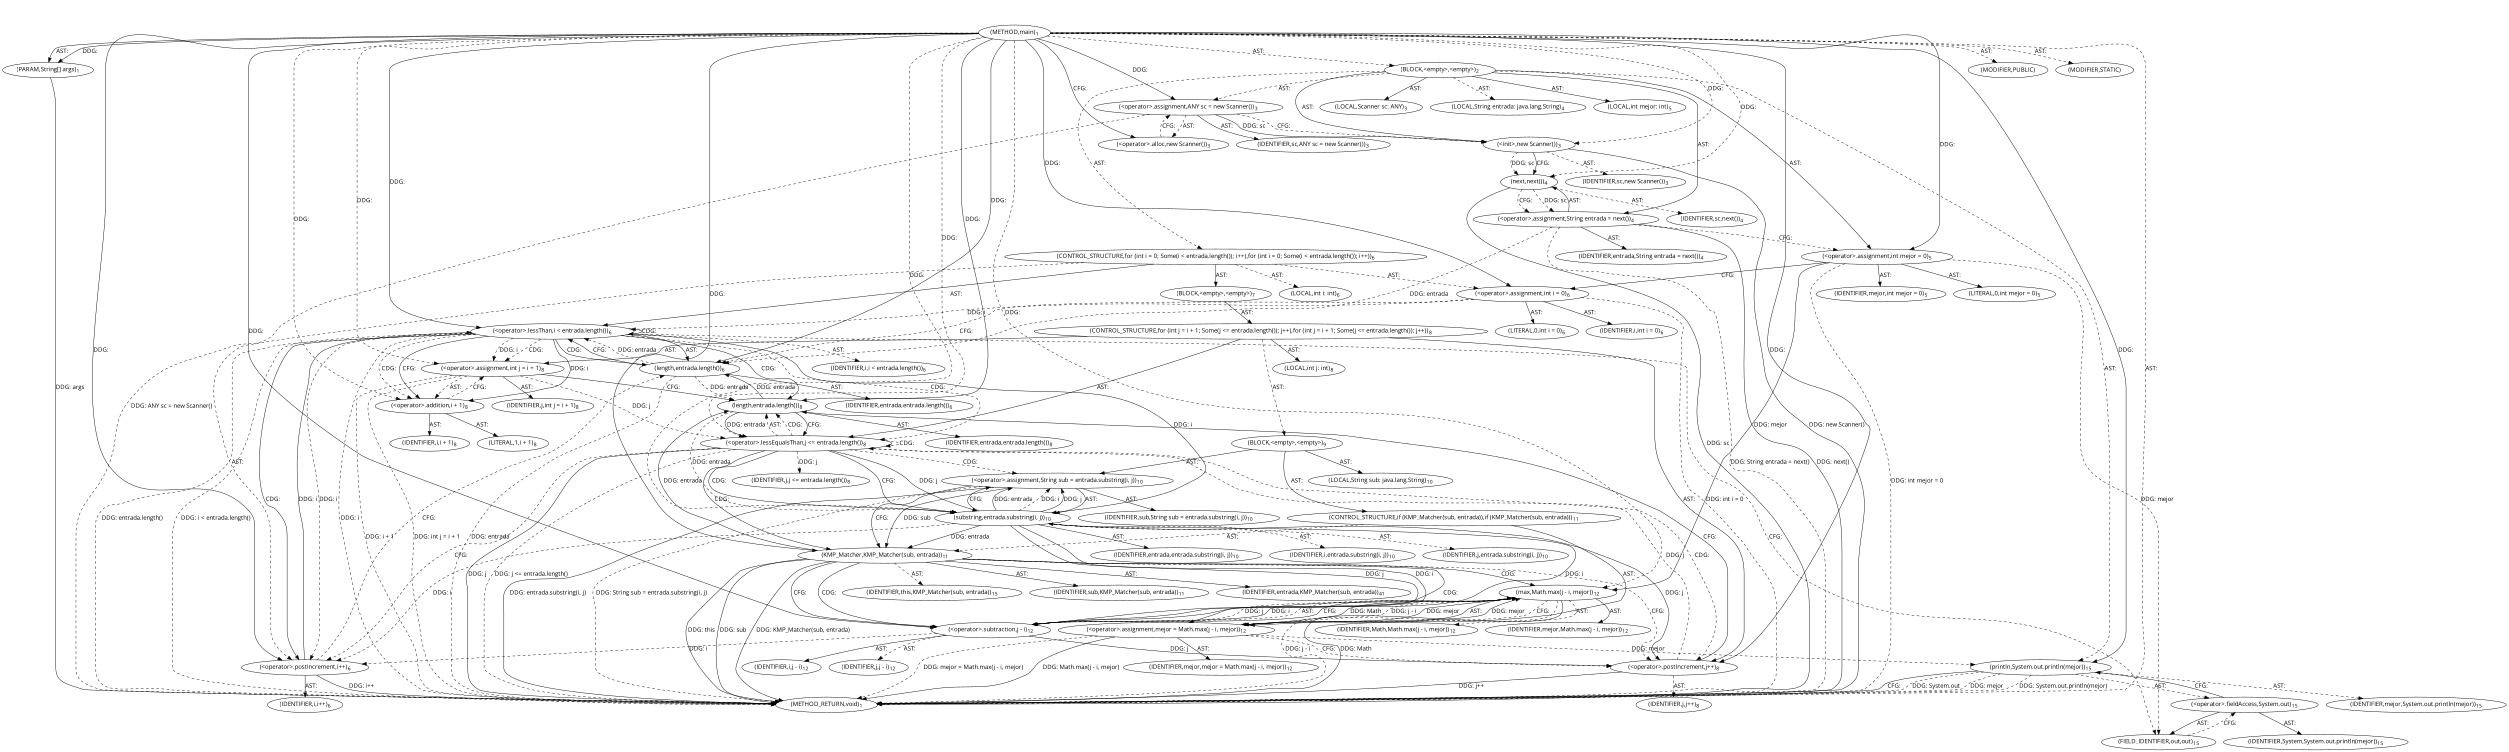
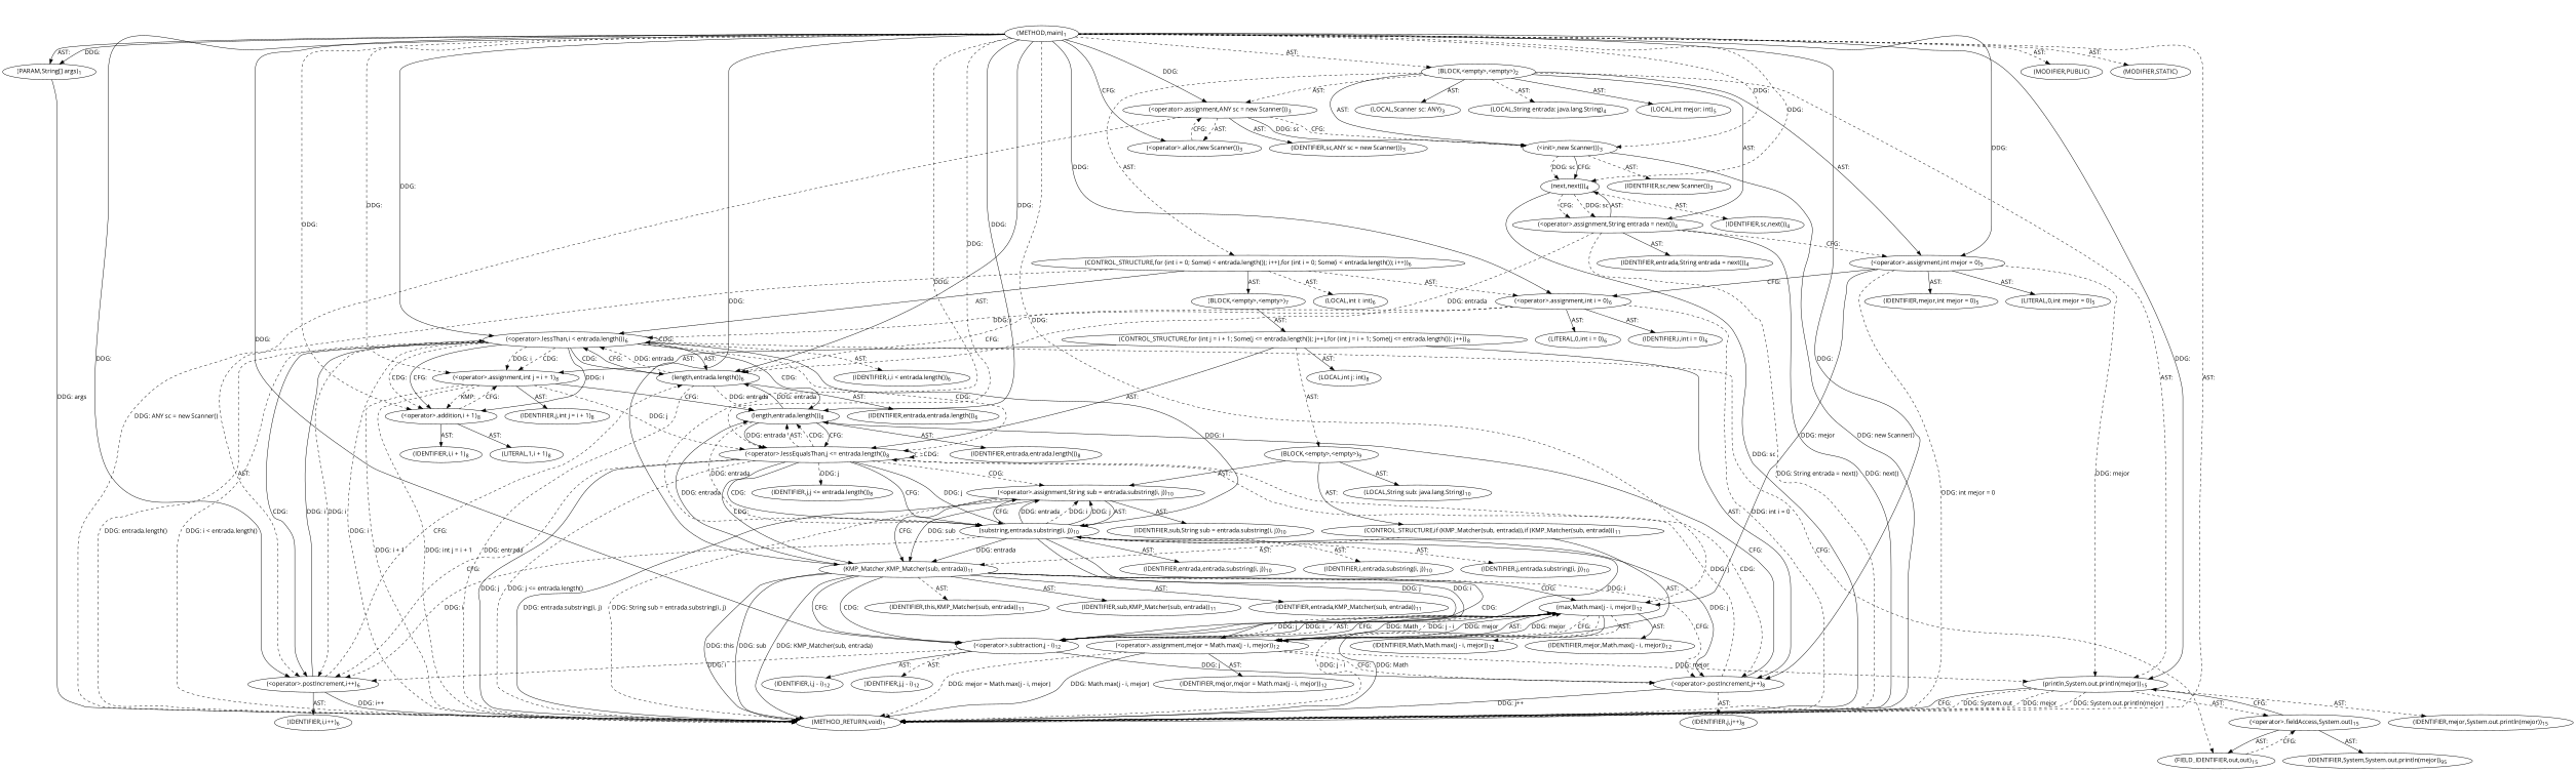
  digraph {
    fontname="Open Sans"
    node [fontname="Open Sans"]
    edge [fontname="Open Sans" style=solid]
    n1 [label=<(METHOD,main)<SUB>1</SUB>>]
    n2 [label=<(PARAM,String[] args)<SUB>1</SUB>>]
    n3 [label=<(BLOCK,&lt;empty&gt;,&lt;empty&gt;)<SUB>2</SUB>>]
    n4 [label=<(&lt;operator&gt;.assignment,ANY sc = new Scanner())<SUB>3</SUB>>]
    n5 [label=<(&lt;operator&gt;.alloc,new Scanner())<SUB>3</SUB>>]
    n6 [label=<(&lt;init&gt;,new Scanner())<SUB>3</SUB>>]
    n7 [label=<(next,next())<SUB>4</SUB>>]
    n8 [label=<(&lt;operator&gt;.assignment,int mejor = 0)<SUB>5</SUB>>]
    n9 [label=<(&lt;operator&gt;.assignment,int i = 0)<SUB>6</SUB>>]
    n10 [label=<(&lt;operator&gt;.lessThan,i &lt; entrada.length())<SUB>6</SUB>>]
    n11 [label=<(length,entrada.length())<SUB>6</SUB>>]
    n12 [label=<(&lt;operator&gt;.postIncrement,i++)<SUB>6</SUB>>]
    n13 [label=<(&lt;operator&gt;.assignment,int j = i + 1)<SUB>8</SUB>>]
    n14 [label=<(&lt;operator&gt;.addition,i + 1)<SUB>8</SUB>>]
    n15 [label=<(&lt;operator&gt;.lessEqualsThan,j &lt;= entrada.length())<SUB>8</SUB>>]
    n16 [label=<(length,entrada.length())<SUB>8</SUB>>]
    n17 [label=<(&lt;operator&gt;.postIncrement,j++)<SUB>8</SUB>>]
    n18 [label=<(substring,entrada.substring(i, j))<SUB>10</SUB>>]
    n19 [label=<(KMP_Matcher,KMP_Matcher(sub, entrada))<SUB>11</SUB>>]
    n20 [label=<(max,Math.max(j - i, mejor))<SUB>12</SUB>>]
    n21 [label=<(&lt;operator&gt;.subtraction,j - i)<SUB>12</SUB>>]
    n22 [label=<(println,System.out.println(mejor))<SUB>15</SUB>>]
    n23 [label=<(MODIFIER,PUBLIC)>]
    n24 [label=<(MODIFIER,STATIC)>]
    n25 [label=<(METHOD_RETURN,void)<SUB>1</SUB>>]
    n26 [label=<(LOCAL,Scanner sc: ANY)<SUB>3</SUB>>]
    n27 [label=<(LOCAL,String entrada: java.lang.String)<SUB>4</SUB>>]
    n28 [label=<(&lt;operator&gt;.assignment,String entrada = next())<SUB>4</SUB>>]
    n29 [label=<(LOCAL,int mejor: int)<SUB>5</SUB>>]
    n30 [label=<(CONTROL_STRUCTURE,for (int i = 0; Some(i &lt; entrada.length()); i++),for (int i = 0; Some(i &lt; entrada.length()); i++))<SUB>6</SUB>>]
    n31 [label=<(IDENTIFIER,sc,ANY sc = new Scanner())<SUB>3</SUB>>]
    n32 [label=<(IDENTIFIER,sc,new Scanner())<SUB>3</SUB>>]
    n33 [label=<(IDENTIFIER,sc,next())<SUB>4</SUB>>]
    n34 [label=<(IDENTIFIER,mejor,int mejor = 0)<SUB>5</SUB>>]
    n35 [label=<(LITERAL,0,int mejor = 0)<SUB>5</SUB>>]
    n36 [label=<(IDENTIFIER,i,int i = 0)<SUB>6</SUB>>]
    n37 [label=<(LITERAL,0,int i = 0)<SUB>6</SUB>>]
    n38 [label=<(IDENTIFIER,i,i &lt; entrada.length())<SUB>6</SUB>>]
    n39 [label=<(FIELD_IDENTIFIER,out,out)<SUB>15</SUB>>]
    n40 [label=<(IDENTIFIER,entrada,entrada.length())<SUB>6</SUB>>]
    n41 [label=<(IDENTIFIER,i,i++)<SUB>6</SUB>>]
    n42 [label=<(IDENTIFIER,j,int j = i + 1)<SUB>8</SUB>>]
    n43 [label=<(IDENTIFIER,i,i + 1)<SUB>8</SUB>>]
    n44 [label=<(LITERAL,1,i + 1)<SUB>8</SUB>>]
    n45 [label=<(IDENTIFIER,j,j &lt;= entrada.length())<SUB>8</SUB>>]
    n46 [label=<(&lt;operator&gt;.assignment,String sub = entrada.substring(i, j))<SUB>10</SUB>>]
    n47 [label=<(IDENTIFIER,entrada,entrada.length())<SUB>8</SUB>>]
    n48 [label=<(IDENTIFIER,j,j++)<SUB>8</SUB>>]
    n49 [label=<(IDENTIFIER,entrada,entrada.substring(i, j))<SUB>10</SUB>>]
    n50 [label=<(IDENTIFIER,i,entrada.substring(i, j))<SUB>10</SUB>>]
    n51 [label=<(IDENTIFIER,j,entrada.substring(i, j))<SUB>10</SUB>>]
    n52 [label=<(&lt;operator&gt;.assignment,mejor = Math.max(j - i, mejor))<SUB>12</SUB>>]
-   n53 [label=<(IDENTIFIER,this,KMP_Matcher(sub, entrada))<SUB>15</SUB>>]
+   n53 [label=<(IDENTIFIER,this,KMP_Matcher(sub, entrada))<SUB>11</SUB>>]
    n54 [label=<(IDENTIFIER,sub,KMP_Matcher(sub, entrada))<SUB>11</SUB>>]
-   n55 [label=<(IDENTIFIER,entrada,KMP_Matcher(sub, entrada))<SUB>41</SUB>>]
+   n55 [label=<(IDENTIFIER,entrada,KMP_Matcher(sub, entrada))<SUB>11</SUB>>]
    n56 [label=<(IDENTIFIER,Math,Math.max(j - i, mejor))<SUB>12</SUB>>]
    n57 [label=<(IDENTIFIER,mejor,Math.max(j - i, mejor))<SUB>12</SUB>>]
    n58 [label=<(IDENTIFIER,j,j - i)<SUB>12</SUB>>]
    n59 [label=<(IDENTIFIER,i,j - i)<SUB>12</SUB>>]
    n60 [label=<(&lt;operator&gt;.fieldAccess,System.out)<SUB>15</SUB>>]
    n61 [label=<(IDENTIFIER,mejor,System.out.println(mejor))<SUB>15</SUB>>]
    n62 [label=<(IDENTIFIER,entrada,String entrada = next())<SUB>4</SUB>>]
    n63 [label=<(LOCAL,int i: int)<SUB>6</SUB>>]
    n64 [label=<(BLOCK,&lt;empty&gt;,&lt;empty&gt;)<SUB>7</SUB>>]
    n65 [label=<(CONTROL_STRUCTURE,for (int j = i + 1; Some(j &lt;= entrada.length()); j++),for (int j = i + 1; Some(j &lt;= entrada.length()); j++))<SUB>8</SUB>>]
    n66 [label=<(LOCAL,int j: int)<SUB>8</SUB>>]
    n67 [label=<(BLOCK,&lt;empty&gt;,&lt;empty&gt;)<SUB>9</SUB>>]
    n68 [label=<(LOCAL,String sub: java.lang.String)<SUB>10</SUB>>]
    n69 [label=<(CONTROL_STRUCTURE,if (KMP_Matcher(sub, entrada)),if (KMP_Matcher(sub, entrada)))<SUB>11</SUB>>]
    n70 [label=<(IDENTIFIER,sub,String sub = entrada.substring(i, j))<SUB>10</SUB>>]
    n71 [label=<(IDENTIFIER,mejor,mejor = Math.max(j - i, mejor))<SUB>12</SUB>>]
-   n72 [label=<(IDENTIFIER,System,System.out.println(mejor))<SUB>15</SUB>>]
+   n72 [label=<(IDENTIFIER,System,System.out.println(mejor))<SUB>95</SUB>>]
    n1 -> n2 [label="AST: "]
    n1 -> n2 [label="DDG: "]
    n1 -> n3 [label="AST: " style=dashed]
    n1 -> n4 [label="DDG: "]
    n1 -> n5 [label="CFG: "]
    n1 -> n6 [label="DDG: " style=dashed]
    n1 -> n7 [label="DDG: " style=dashed]
    n1 -> n8 [label="DDG: "]
    n1 -> n9 [label="DDG: "]
    n1 -> n10 [label="DDG: "]
    n1 -> n11 [label="DDG: "]
    n1 -> n12 [label="DDG: "]
    n1 -> n13 [label="DDG: " style=dashed]
    n1 -> n14 [label="DDG: " style=dashed]
    n1 -> n15 [label="DDG: " style=dashed]
    n1 -> n16 [label="DDG: "]
    n1 -> n17 [label="DDG: "]
    n1 -> n18 [label="DDG: " style=dashed]
    n1 -> n19 [label="DDG: "]
    n1 -> n20 [label="DDG: " style=dashed]
    n1 -> n21 [label="DDG: "]
    n1 -> n22 [label="DDG: "]
    n1 -> n23 [label="AST: " style=dashed]
    n1 -> n24 [label="AST: " style=dashed]
    n1 -> n25 [label="AST: " style=dashed]
    n2 -> n25 [label="DDG: args"]
    n3 -> n4 [label="AST: " style=dashed]
    n3 -> n6 [label="AST: "]
    n3 -> n8 [label="AST: "]
    n3 -> n22 [label="AST: " style=dashed]
    n3 -> n26 [label="AST: "]
    n3 -> n27 [label="AST: " style=dashed]
    n3 -> n28 [label="AST: "]
    n3 -> n29 [label="AST: "]
    n3 -> n30 [label="AST: " style=dashed]
    n4 -> n5 [label="AST: " style=dashed]
    n4 -> n6 [label="CFG: " style=dashed]
    n4 -> n6 [label="DDG: sc"]
    n4 -> n25 [label="DDG: ANY sc = new Scanner()" style=dashed]
    n4 -> n31 [label="AST: "]
    n5 -> n4 [label="CFG: " style=dashed]
    n6 -> n7 [label="CFG: "]
    n6 -> n7 [label="DDG: sc" style=dashed]
    n6 -> n25 [label="DDG: new Scanner()"]
    n6 -> n32 [label="AST: " style=dashed]
    n7 -> n25 [label="DDG: sc"]
    n7 -> n28 [label="CFG: " style=dashed]
    n7 -> n28 [label="DDG: sc" style=dashed]
    n7 -> n33 [label="AST: " style=dashed]
    n8 -> n9 [label="CFG: "]
    n8 -> n20 [label="DDG: mejor"]
-   n8 -> n39 [label="DDG: mejor" style=dashed]
+   n8 -> n22 [label="DDG: mejor" style=dashed]
    n8 -> n25 [label="DDG: int mejor = 0" style=dashed]
    n8 -> n34 [label="AST: "]
    n8 -> n35 [label="AST: "]
    n9 -> n10 [label="DDG: i" style=dashed]
    n9 -> n11 [label="CFG: " style=dashed]
    n9 -> n25 [label="DDG: int i = 0" style=dashed]
    n9 -> n36 [label="AST: "]
    n9 -> n37 [label="AST: "]
    n10 -> n10 [label="CDG: "]
    n10 -> n11 [label="AST: "]
    n10 -> n11 [label="CDG: "]
    n10 -> n12 [label="DDG: i" style=dashed]
    n10 -> n12 [label="CDG: "]
    n10 -> n13 [label="DDG: i" style=dashed]
    n10 -> n13 [label="CDG: " style=dashed]
    n10 -> n14 [label="CFG: "]
    n10 -> n14 [label="DDG: i"]
    n10 -> n14 [label="CDG: " style=dashed]
    n10 -> n15 [label="CDG: " style=dashed]
    n10 -> n16 [label="CDG: "]
    n10 -> n18 [label="DDG: i"]
    n10 -> n25 [label="DDG: i" style=dashed]
    n10 -> n25 [label="DDG: entrada.length()" style=dashed]
    n10 -> n25 [label="DDG: i &lt; entrada.length()" style=dashed]
    n10 -> n38 [label="AST: " style=dashed]
    n10 -> n39 [label="CFG: " style=dashed]
    n11 -> n10 [label="CFG: "]
    n11 -> n10 [label="DDG: entrada" style=dashed]
    n11 -> n16 [label="DDG: entrada" style=dashed]
    n11 -> n25 [label="DDG: entrada" style=dashed]
    n11 -> n40 [label="AST: "]
    n12 -> n10 [label="DDG: i"]
    n12 -> n11 [label="CFG: " style=dashed]
    n12 -> n25 [label="DDG: i++"]
    n12 -> n41 [label="AST: "]
-   n13 -> n14 [label="AST: " style=dashed]
+   n13 -> n14 [label="KMP: " style=dashed]
    n13 -> n15 [label="DDG: j" style=dashed]
    n13 -> n16 [label="CFG: "]
    n13 -> n25 [label="DDG: i + 1" style=dashed]
    n13 -> n25 [label="DDG: int j = i + 1" style=dashed]
    n13 -> n42 [label="AST: "]
    n14 -> n13 [label="CFG: " style=dashed]
    n14 -> n43 [label="AST: "]
    n14 -> n44 [label="AST: "]
    n15 -> n12 [label="CFG: " style=dashed]
    n15 -> n15 [label="CDG: " style=dashed]
    n15 -> n16 [label="AST: " style=dashed]
    n15 -> n16 [label="CDG: " style=dashed]
    n15 -> n17 [label="CDG: " style=dashed]
    n15 -> n18 [label="CFG: "]
    n15 -> n18 [label="DDG: j"]
    n15 -> n18 [label="CDG: "]
    n15 -> n19 [label="CDG: "]
    n15 -> n25 [label="DDG: j"]
    n15 -> n25 [label="DDG: j &lt;= entrada.length()" style=dashed]
    n15 -> n45 [label="DDG: j" style=dashed]
    n15 -> n46 [label="CDG: " style=dashed]
    n16 -> n11 [label="DDG: entrada"]
    n16 -> n15 [label="CFG: "]
    n16 -> n15 [label="DDG: entrada"]
    n16 -> n18 [label="DDG: entrada" style=dashed]
    n16 -> n47 [label="AST: "]
    n17 -> n15 [label="DDG: j" style=dashed]
    n17 -> n16 [label="CFG: "]
    n17 -> n25 [label="DDG: j++"]
    n17 -> n48 [label="AST: " style=dashed]
    n18 -> n12 [label="DDG: i" style=dashed]
    n18 -> n17 [label="DDG: j"]
    n18 -> n19 [label="DDG: entrada"]
    n18 -> n21 [label="DDG: j"]
    n18 -> n21 [label="DDG: i"]
    n18 -> n46 [label="CFG: "]
    n18 -> n46 [label="DDG: entrada"]
    n18 -> n46 [label="DDG: i" style=dashed]
    n18 -> n46 [label="DDG: j"]
    n18 -> n49 [label="AST: "]
    n18 -> n50 [label="AST: " style=dashed]
    n18 -> n51 [label="AST: " style=dashed]
    n19 -> n16 [label="DDG: entrada"]
    n19 -> n17 [label="CFG: " style=dashed]
    n19 -> n20 [label="CDG: "]
    n19 -> n21 [label="CFG: "]
    n19 -> n21 [label="CDG: "]
    n19 -> n25 [label="DDG: sub"]
    n19 -> n25 [label="DDG: KMP_Matcher(sub, entrada)"]
    n19 -> n25 [label="DDG: this"]
    n19 -> n52 [label="CDG: "]
    n19 -> n53 [label="AST: " style=dashed]
    n19 -> n54 [label="AST: "]
    n19 -> n55 [label="AST: "]
    n20 -> n21 [label="AST: " style=dashed]
    n20 -> n25 [label="DDG: j - i" style=dashed]
    n20 -> n25 [label="DDG: Math"]
    n20 -> n52 [label="CFG: " style=dashed]
    n20 -> n52 [label="DDG: Math"]
    n20 -> n52 [label="DDG: j - i" style=dashed]
    n20 -> n52 [label="DDG: mejor"]
    n20 -> n56 [label="AST: " style=dashed]
    n20 -> n57 [label="AST: "]
    n21 -> n12 [label="DDG: i" style=dashed]
    n21 -> n17 [label="DDG: j"]
    n21 -> n18 [label="DDG: i"]
    n21 -> n20 [label="CFG: "]
    n21 -> n20 [label="DDG: j" style=dashed]
    n21 -> n20 [label="DDG: i"]
    n21 -> n58 [label="AST: " style=dashed]
    n21 -> n59 [label="AST: "]
    n22 -> n25 [label="CFG: "]
    n22 -> n25 [label="DDG: System.out" style=dashed]
    n22 -> n25 [label="DDG: mejor" style=dashed]
    n22 -> n25 [label="DDG: System.out.println(mejor)" style=dashed]
    n22 -> n60 [label="AST: " style=dashed]
    n22 -> n61 [label="AST: " style=dashed]
    n28 -> n7 [label="AST: "]
    n28 -> n8 [label="CFG: " style=dashed]
    n28 -> n11 [label="DDG: entrada" style=dashed]
    n28 -> n25 [label="DDG: next()"]
    n28 -> n25 [label="DDG: String entrada = next()" style=dashed]
    n28 -> n62 [label="AST: "]
    n30 -> n9 [label="AST: " style=dashed]
    n30 -> n10 [label="AST: "]
    n30 -> n12 [label="AST: " style=dashed]
    n30 -> n63 [label="AST: " style=dashed]
    n30 -> n64 [label="AST: "]
    n39 -> n60 [label="CFG: " style=dashed]
    n46 -> n18 [label="AST: "]
    n46 -> n19 [label="CFG: "]
    n46 -> n19 [label="DDG: sub"]
    n46 -> n25 [label="DDG: entrada.substring(i, j)"]
    n46 -> n25 [label="DDG: String sub = entrada.substring(i, j)" style=dashed]
    n46 -> n70 [label="AST: "]
    n52 -> n17 [label="CFG: " style=dashed]
    n52 -> n20 [label="AST: "]
    n52 -> n20 [label="DDG: mejor"]
    n52 -> n22 [label="DDG: mejor" style=dashed]
    n52 -> n25 [label="DDG: Math.max(j - i, mejor)"]
    n52 -> n25 [label="DDG: mejor = Math.max(j - i, mejor)" style=dashed]
    n52 -> n71 [label="AST: "]
    n60 -> n22 [label="CFG: "]
    n60 -> n39 [label="AST: "]
    n60 -> n72 [label="AST: "]
    n64 -> n65 [label="AST: "]
    n65 -> n13 [label="AST: "]
    n65 -> n15 [label="AST: "]
    n65 -> n17 [label="AST: "]
    n65 -> n66 [label="AST: "]
    n65 -> n67 [label="AST: " style=dashed]
    n67 -> n46 [label="AST: "]
    n67 -> n68 [label="AST: "]
    n67 -> n69 [label="AST: "]
    n69 -> n19 [label="AST: " style=dashed]
    n69 -> n52 [label="AST: "]
  }
